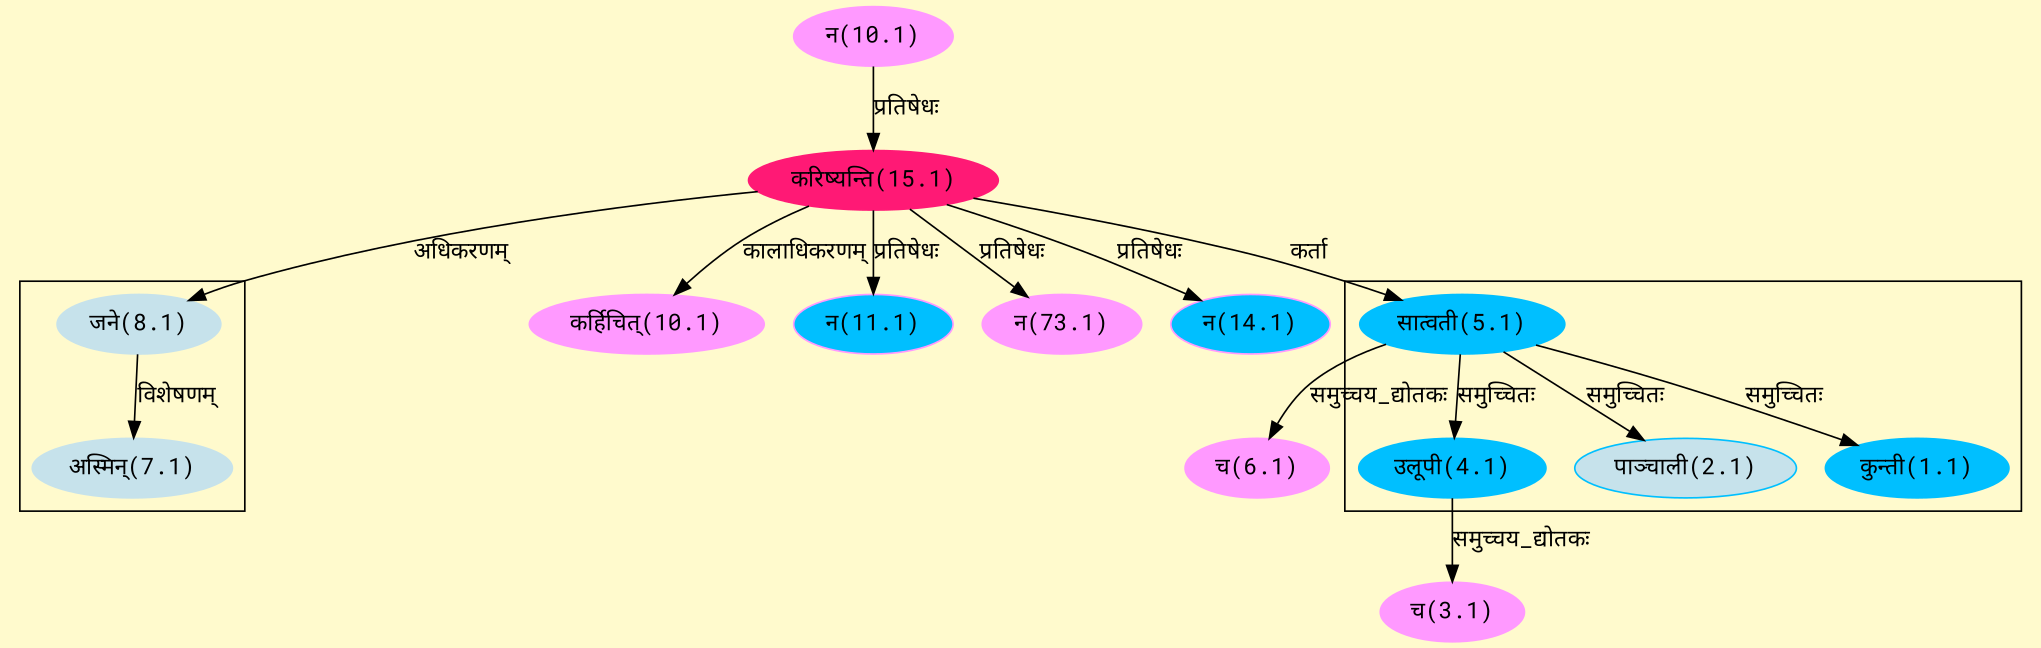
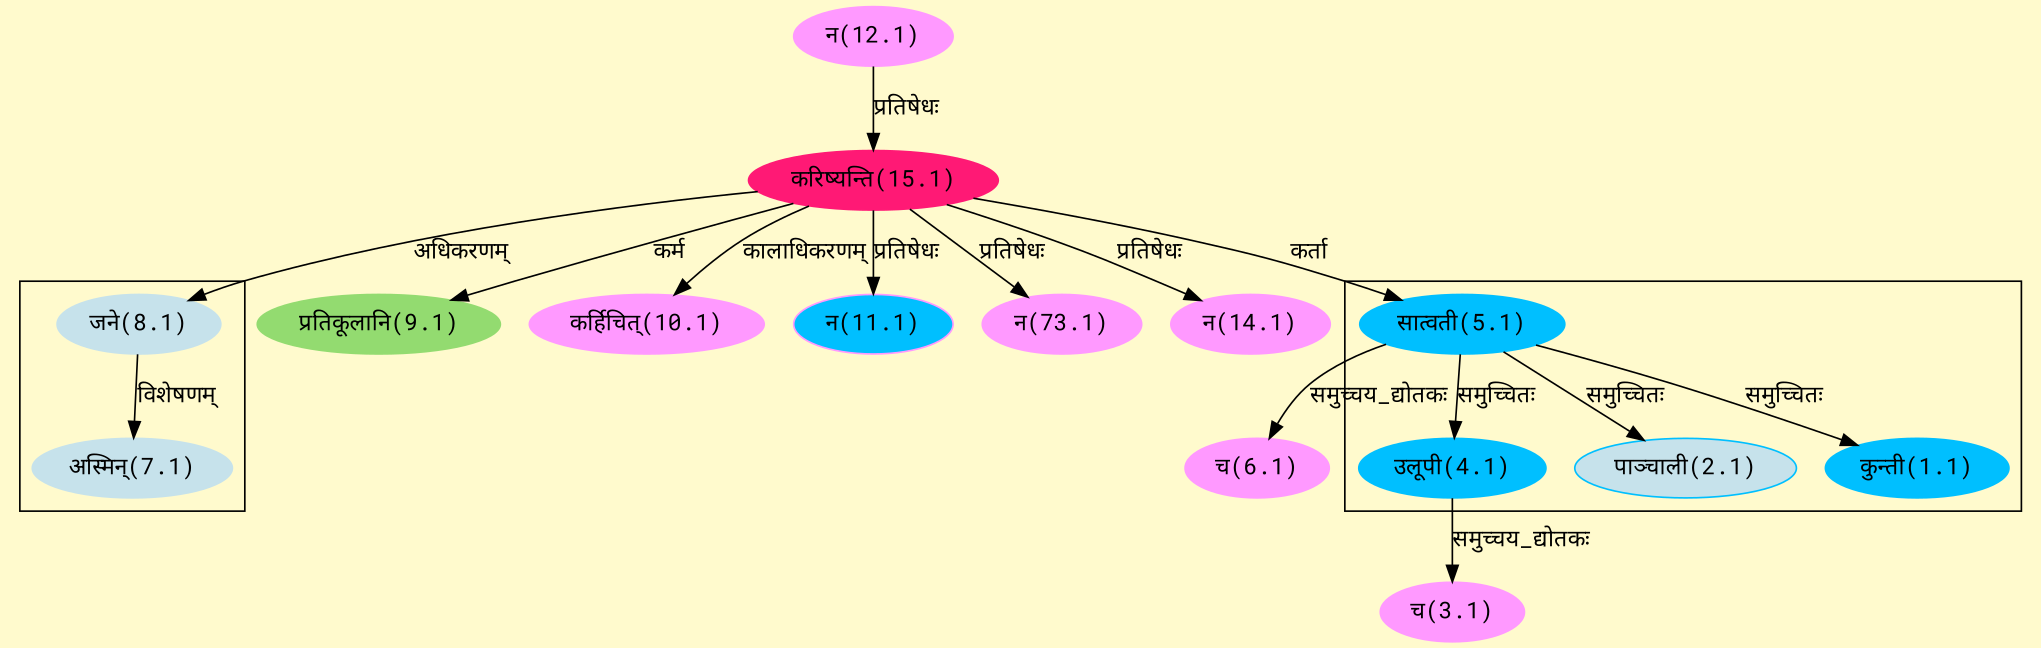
  digraph {
    bgcolor=lemonchiffon1
    compound=true
    fontname="Roboto Mono"
    rankdir=BT
    node [color="#FF99FF" fontname="Roboto Mono" style=filled]
    edge [dir=back fontname="Roboto Mono"]
    n1 [color="#00BFFF" label="कुन्ती(1.1)"]
    n2 [color="#00BFFF" label="सात्वती(5.1)"]
    n3 [color="#00BFFF" fillcolor="#C6E2EB" label="पाञ्चाली(2.1)"]
    n4 [color="#00BFFF" label="उलूपी(4.1)"]
    n5 [color="#C6E2EB" label="अस्मिन्(7.1)"]
    n6 [color="#C6E2EB" label="जने(8.1)"]
    n7 [color="#FF1975" label="करिष्यन्ति(15.1)"]
-   n8 [label="न(10.1)"]
+   n8 [label="न(12.1)"]
    n9 [label="च(3.1)"]
    n10 [label="च(6.1)"]
+   n11 [color="#93DB70" label="प्रतिकूलानि(9.1)"]
    n12 [label="कर्हिचित्(10.1)"]
    n13 [fillcolor="#00BFFF" label="न(11.1)"]
    n14 [label="न(73.1)"]
-   n15 [label="न(14.1)" fillcolor="#00BFFF"]
+   n15 [label="न(14.1)"]
    subgraph cluster_1 {
      n1
      n2
      n3
      n4
    }
    subgraph cluster_2 {
      n5
      n6
    }
    n1 -> n2 [label="समुच्चितः"]
    n2 -> n7 [label="कर्ता"]
    n3 -> n2 [label="समुच्चितः"]
    n4 -> n2 [label="समुच्चितः"]
    n5 -> n6 [label="विशेषणम्"]
    n6 -> n7 [label="अधिकरणम्"]
    n7 -> n8 [label="प्रतिषेधः"]
    n9 -> n4 [label="समुच्चय_द्योतकः"]
    n10 -> n2 [label="समुच्चय_द्योतकः"]
+   n11 -> n7 [label="कर्म"]
    n12 -> n7 [label="कालाधिकरणम्"]
    n13 -> n7 [label="प्रतिषेधः"]
    n14 -> n7 [label="प्रतिषेधः"]
    n15 -> n7 [label="प्रतिषेधः"]
  }
